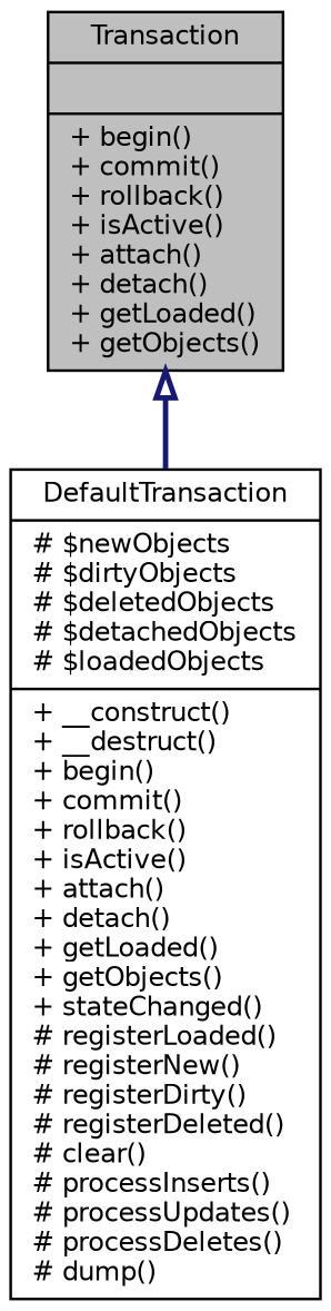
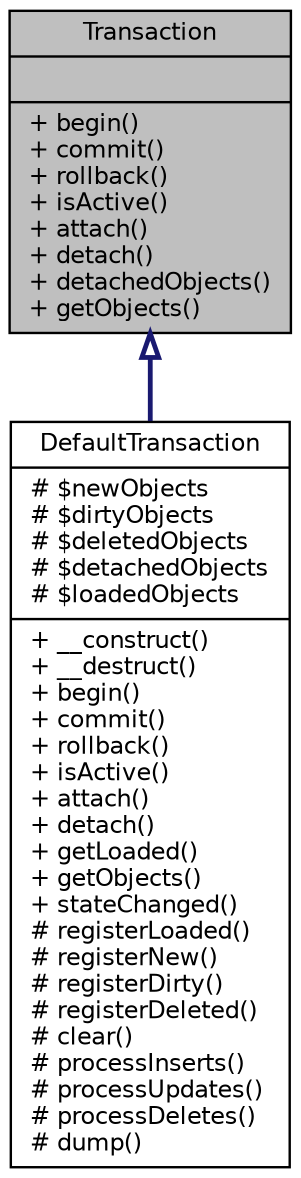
  digraph {
    node [color=black fontname=Helvetica fontsize=10 shape=record style=filled]
-   n1 [fillcolor=grey75 fontcolor=black height=0.2 label="{Transaction\n||+ begin()\l+ commit()\l+ rollback()\l+ isActive()\l+ attach()\l+ detach()\l+ getLoaded()\l+ getObjects()\l}" width=0.4]
+   n1 [fillcolor=grey75 fontcolor=black height=0.2 label="{Transaction\n||+ begin()\l+ commit()\l+ rollback()\l+ isActive()\l+ attach()\l+ detach()\l+ detachedObjects()\l+ getObjects()\l}" width=0.4]
    n2 [fillcolor=white height=0.2 label="{DefaultTransaction\n|# $newObjects\l# $dirtyObjects\l# $deletedObjects\l# $detachedObjects\l# $loadedObjects\l|+ __construct()\l+ __destruct()\l+ begin()\l+ commit()\l+ rollback()\l+ isActive()\l+ attach()\l+ detach()\l+ getLoaded()\l+ getObjects()\l+ stateChanged()\l# registerLoaded()\l# registerNew()\l# registerDirty()\l# registerDeleted()\l# clear()\l# processInserts()\l# processUpdates()\l# processDeletes()\l# dump()\l}" width=0.4]
    n1 -> n2 [arrowtail=onormal color=midnightblue dir=back fontname=Helvetica fontsize=10 labelfontname=Helvetica labelfontsize=10 style=bold]
  }
